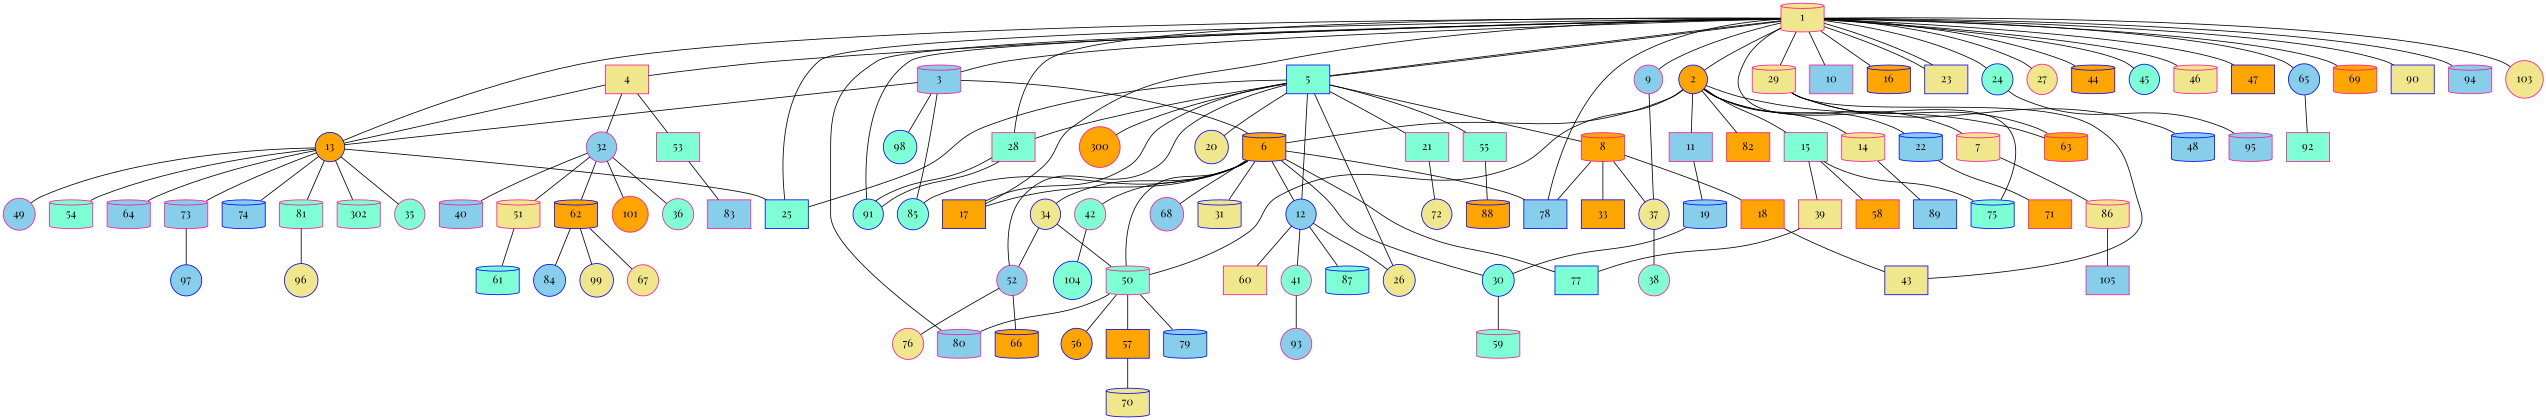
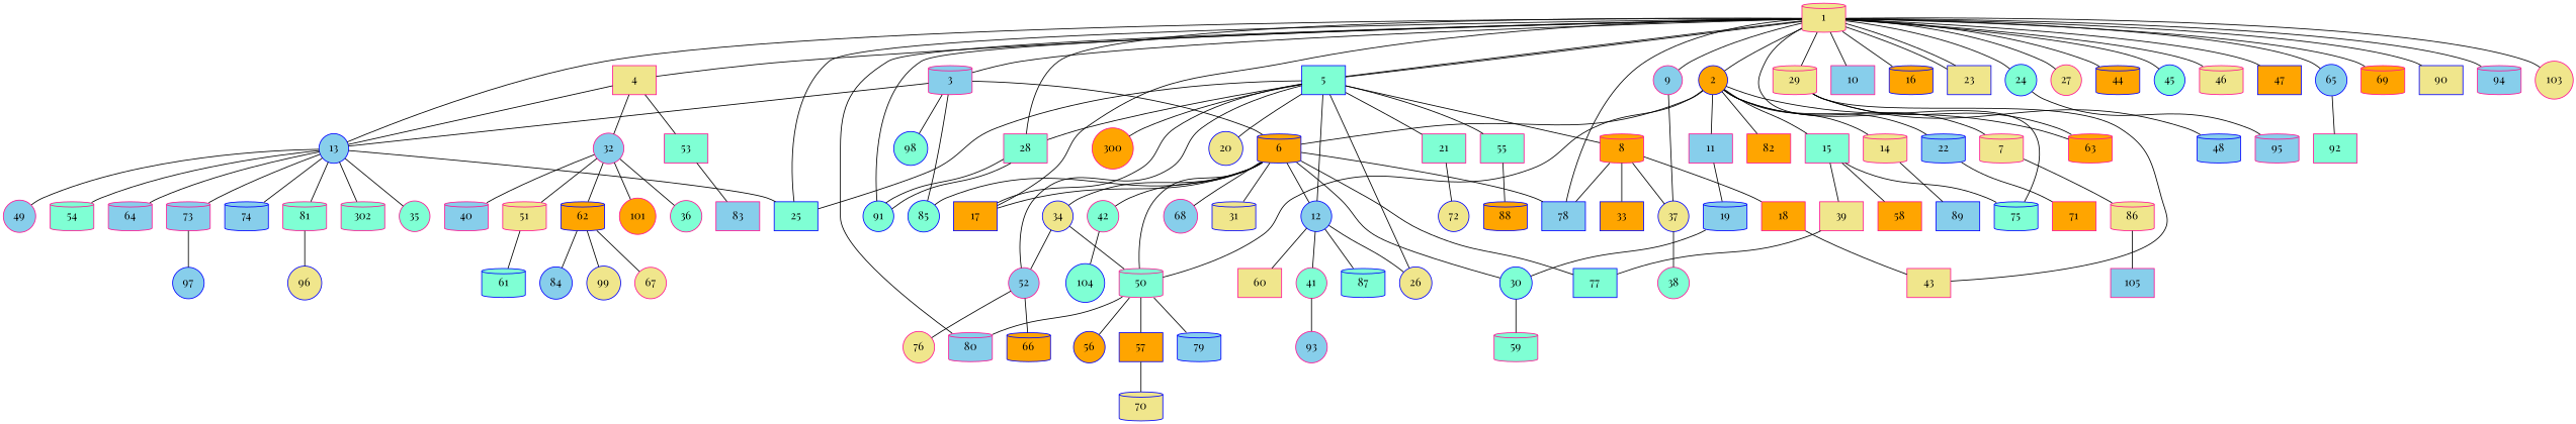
  graph {
    fontname="Playfair Display"
    node [color=deeppink fillcolor=aquamarine fontname="Playfair Display" shape=cylinder style=filled]
    edge [fontname="Playfair Display"]
    1 [fillcolor=khaki]
    2 [color=blue fillcolor=orange shape=circle]
    3 [fillcolor=skyblue]
    4 [fillcolor=khaki shape=box]
    5 [color=blue shape=box]
    9 [fillcolor=skyblue shape=circle]
    10 [fillcolor=skyblue shape=box]
-   13 [color=blue fillcolor=orange shape=circle]
+   13 [color=blue fillcolor=skyblue shape=circle]
    16 [color=blue fillcolor=orange]
    17 [color=blue fillcolor=orange shape=box]
    23 [color=blue fillcolor=khaki shape=box]
    24 [color=blue shape=circle]
    25 [color=blue shape=box]
    27 [fillcolor=khaki shape=circle]
    28 [shape=box]
    29 [fillcolor=khaki]
    44 [color=blue fillcolor=orange]
    45 [color=blue shape=circle]
    46 [fillcolor=khaki]
    47 [color=blue fillcolor=orange shape=box]
    65 [color=blue fillcolor=skyblue shape=circle]
    69 [fillcolor=orange]
    75 [color=blue]
    78 [color=blue fillcolor=skyblue shape=box]
    80 [fillcolor=skyblue]
    90 [color=blue fillcolor=khaki shape=box]
    91 [color=blue shape=circle]
    94 [fillcolor=skyblue]
    103 [fillcolor=khaki shape=circle]
    6 [color=blue fillcolor=orange]
    7 [fillcolor=khaki]
    11 [fillcolor=skyblue shape=box]
    14 [fillcolor=khaki]
    15 [shape=box]
    22 [color=blue fillcolor=skyblue]
    50
    63 [fillcolor=orange]
    82 [fillcolor=orange shape=box]
    85 [color=blue shape=circle]
    98 [color=blue shape=circle]
    32 [fillcolor=skyblue shape=circle]
    53 [shape=box]
    8 [fillcolor=orange]
    12 [color=blue fillcolor=skyblue shape=circle]
    20 [color=blue fillcolor=khaki shape=circle]
    21 [shape=box]
    26 [color=blue fillcolor=khaki shape=circle]
    52 [fillcolor=skyblue shape=circle]
    55 [shape=box]
    n50 [fillcolor=orange label=300 shape=circle]
    37 [color=blue fillcolor=khaki shape=circle]
    35 [shape=circle]
    49 [fillcolor=skyblue shape=circle]
    54
    64 [fillcolor=skyblue]
    73 [fillcolor=skyblue]
    74 [color=blue fillcolor=skyblue]
    81
    n59 [label=302]
    95 [fillcolor=skyblue]
-   43 [color=blue fillcolor=khaki shape=box]
+   43 [fillcolor=khaki shape=box]
    48 [color=blue fillcolor=skyblue]
    92 [shape=box]
    30 [color=blue shape=circle]
    31 [color=blue fillcolor=khaki]
    34 [color=blue fillcolor=khaki shape=circle]
    42 [shape=circle]
    68 [fillcolor=skyblue shape=circle]
    77 [color=blue shape=box]
    86 [fillcolor=khaki]
    19 [color=blue fillcolor=skyblue]
    89 [color=blue fillcolor=skyblue shape=box]
    39 [fillcolor=khaki shape=box]
    58 [fillcolor=orange shape=box]
    71 [fillcolor=orange shape=box]
    56 [color=blue fillcolor=orange shape=circle]
    57 [color=blue fillcolor=orange shape=box]
    79 [color=blue fillcolor=skyblue]
    36 [shape=circle]
    40 [fillcolor=skyblue]
    51 [fillcolor=khaki]
    62 [color=blue fillcolor=orange]
    101 [fillcolor=orange shape=circle]
    83 [fillcolor=skyblue shape=box]
    18 [fillcolor=orange shape=box]
    33 [color=blue fillcolor=orange shape=box]
    41 [shape=circle]
    60 [fillcolor=khaki shape=box]
    87 [color=blue]
    72 [color=blue fillcolor=khaki shape=circle]
    66 [color=blue fillcolor=orange]
    76 [fillcolor=khaki shape=circle]
    88 [color=blue fillcolor=orange]
    59
    104 [color=blue shape=circle]
    105 [fillcolor=skyblue shape=box]
    38 [shape=circle]
    93 [fillcolor=skyblue shape=circle]
    97 [color=blue fillcolor=skyblue shape=circle]
    96 [color=blue fillcolor=khaki shape=circle]
    61 [color=blue]
    67 [fillcolor=khaki shape=circle]
    84 [color=blue fillcolor=skyblue shape=circle]
    99 [color=blue fillcolor=khaki shape=circle]
    70 [color=blue fillcolor=khaki]
    1 -- 2
    1 -- 3
    1 -- 4
    1 -- 5
    1 -- 5
    1 -- 9
    1 -- 10
    1 -- 13
    1 -- 16
    1 -- 17
    1 -- 23
    1 -- 23
    1 -- 24
    1 -- 25
    1 -- 27
    1 -- 28
    1 -- 29
    1 -- 44
    1 -- 45
    1 -- 46
    1 -- 47
    1 -- 65
    1 -- 69
    1 -- 75
    1 -- 78
    1 -- 80
    1 -- 90
    1 -- 91
    1 -- 94
    1 -- 103
    2 -- 6
    2 -- 7
    2 -- 11
    2 -- 14
    2 -- 15
    2 -- 22
    2 -- 50
    2 -- 63
    2 -- 82
    3 -- 13
    3 -- 6
    3 -- 85
    3 -- 98
    4 -- 13
    4 -- 32
    4 -- 53
    5 -- 17
    5 -- 25
    5 -- 28
    5 -- 8
    5 -- 12
    5 -- 20
    5 -- 21
    5 -- 26
    5 -- 52
    5 -- 55
    5 -- n50
    9 -- 37
    13 -- 25
    13 -- 35
    13 -- 49
    13 -- 54
    13 -- 64
    13 -- 73
    13 -- 74
    13 -- 81
    13 -- n59
    24 -- 95
    28 -- 91
    28 -- 91
    29 -- 63
    29 -- 43
    29 -- 48
    65 -- 92
    6 -- 17
    6 -- 78
    6 -- 50
    6 -- 85
    6 -- 12
    6 -- 30
    6 -- 31
    6 -- 34
    6 -- 42
    6 -- 68
    6 -- 77
    7 -- 86
    11 -- 19
    14 -- 89
    15 -- 75
    15 -- 39
    15 -- 58
    22 -- 71
    50 -- 80
    50 -- 56
    50 -- 57
    50 -- 79
    32 -- 36
    32 -- 40
    32 -- 51
    32 -- 62
    32 -- 101
    53 -- 83
    8 -- 78
    8 -- 37
    8 -- 18
    8 -- 33
    12 -- 26
    12 -- 41
    12 -- 60
    12 -- 87
    21 -- 72
    52 -- 66
    52 -- 76
    55 -- 88
    37 -- 38
    73 -- 97
    81 -- 96
    30 -- 59
    34 -- 50
    34 -- 52
    42 -- 104
    86 -- 105
    19 -- 30
    39 -- 77
    57 -- 70
    51 -- 61
    62 -- 67
    62 -- 84
    62 -- 99
    18 -- 43
    41 -- 93
  }
